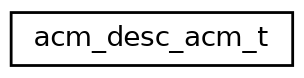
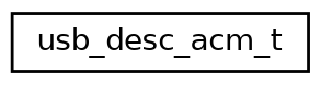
  digraph {
    rankdir=LR
-   n1 [color=black fillcolor=white fontname=Helvetica fontsize=10 height=0.2 label=acm_desc_acm_t shape=record style=filled width=0.4]
+   n1 [color=black fillcolor=white fontname=Helvetica fontsize=10 height=0.2 label=usb_desc_acm_t shape=record style=filled width=0.4]
  }
